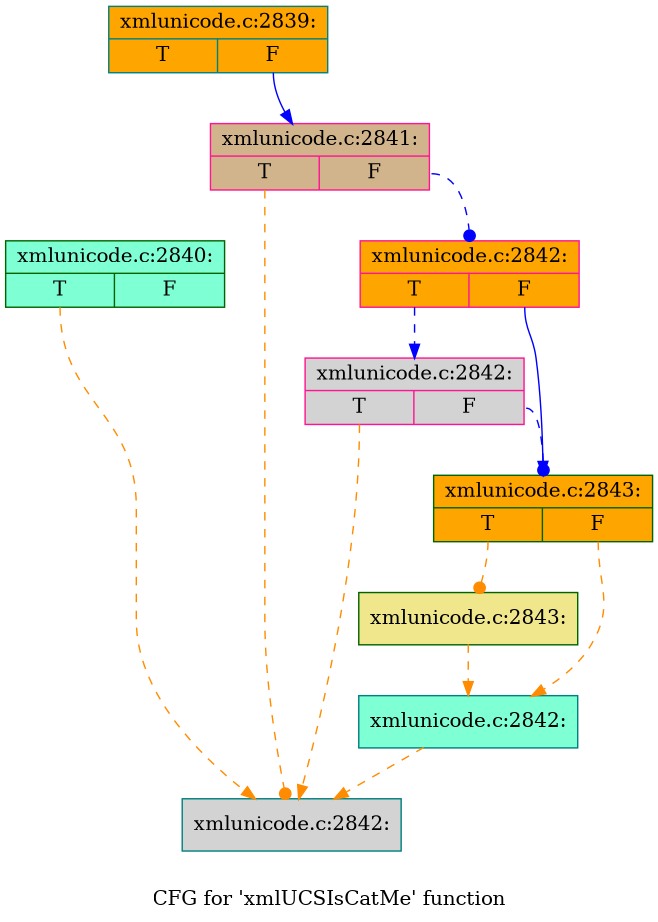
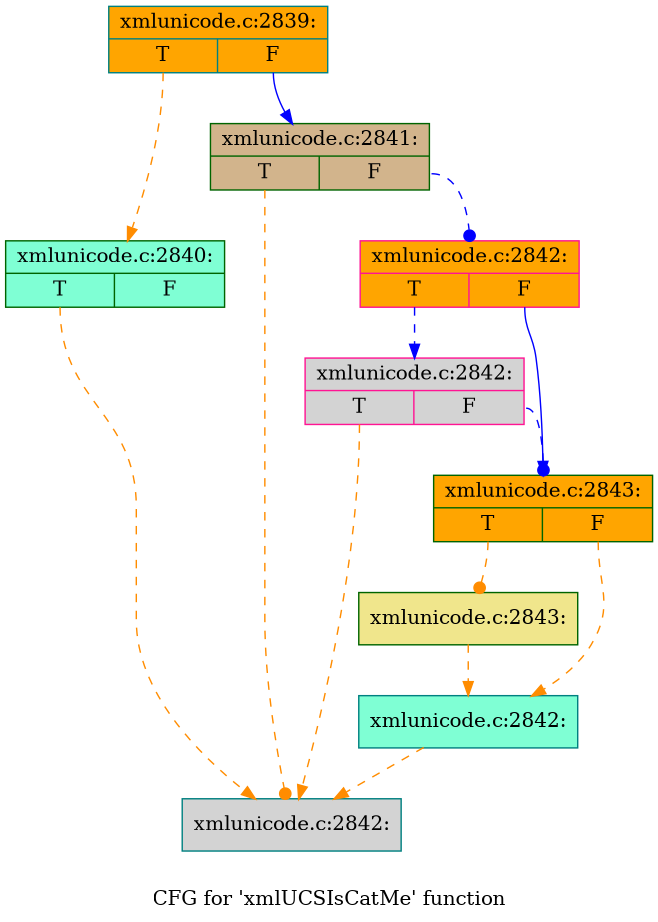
  digraph {
    label="CFG for 'xmlUCSIsCatMe' function"
    node [color=darkgreen fillcolor=orange shape=record style=filled]
    edge [arrowhead=normal color=darkorange style=dashed tailport=s0]
    n1 [color=teal label="{xmlunicode.c:2839:|{<s0>T|<s1>F}}"]
    n2 [fillcolor=aquamarine label="{xmlunicode.c:2840:|{<s0>T|<s1>F}}"]
-   n3 [color=deeppink fillcolor=tan label="{xmlunicode.c:2841:|{<s0>T|<s1>F}}"]
+   n3 [fillcolor=tan label="{xmlunicode.c:2841:|{<s0>T|<s1>F}}"]
    n4 [color=teal fillcolor=lightgrey label="{xmlunicode.c:2842:}"]
    n5 [color=deeppink label="{xmlunicode.c:2842:|{<s0>T|<s1>F}}"]
    n6 [color=deeppink fillcolor=lightgrey label="{xmlunicode.c:2842:|{<s0>T|<s1>F}}"]
    n7 [label="{xmlunicode.c:2843:|{<s0>T|<s1>F}}"]
    n8 [fillcolor=khaki label="{xmlunicode.c:2843:}"]
    n9 [color=teal fillcolor=aquamarine label="{xmlunicode.c:2842:}"]
+   n1 -> n2
    n1 -> n3 [color=blue style=solid tailport=s1]
    n2 -> n4
    n3 -> n4 [arrowhead=dot]
    n3 -> n5 [arrowhead=dot color=blue tailport=s1]
    n5 -> n6 [color=blue]
    n5 -> n7 [color=blue style=solid tailport=s1]
    n6 -> n4
    n6 -> n7 [arrowhead=dot color=blue tailport=s1]
    n7 -> n8 [arrowhead=dot]
    n7 -> n9 [tailport=s1]
    n8 -> n9
    n9 -> n4
  }
